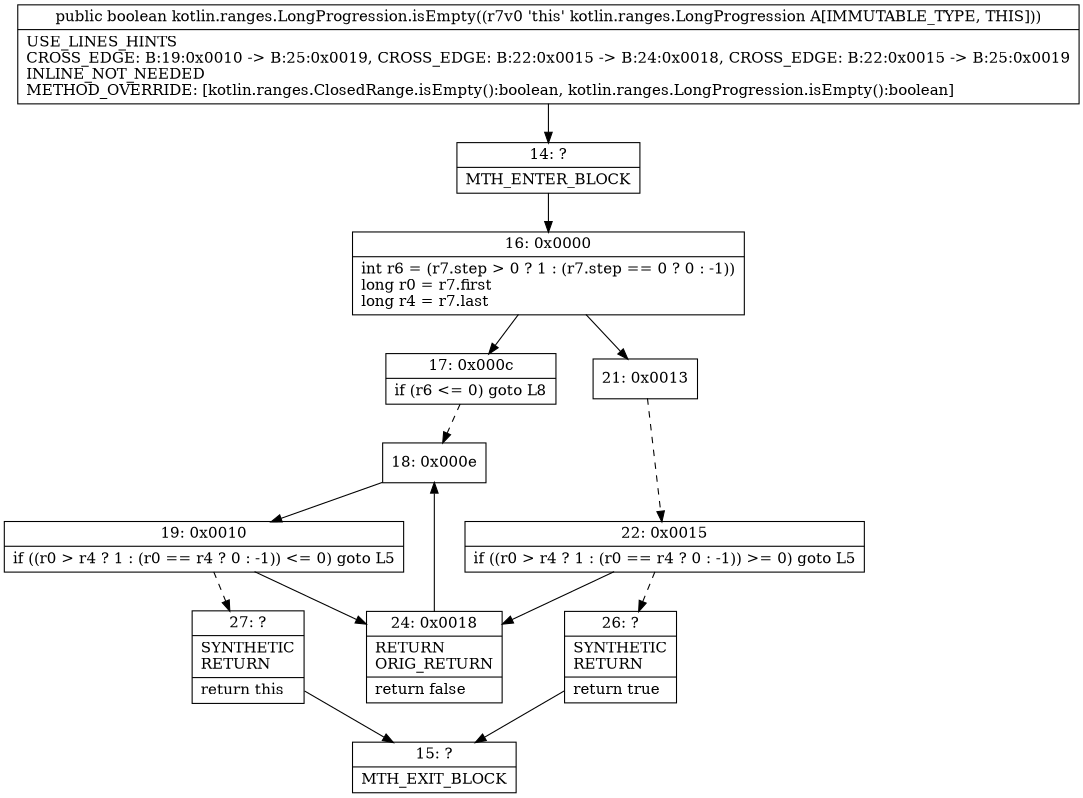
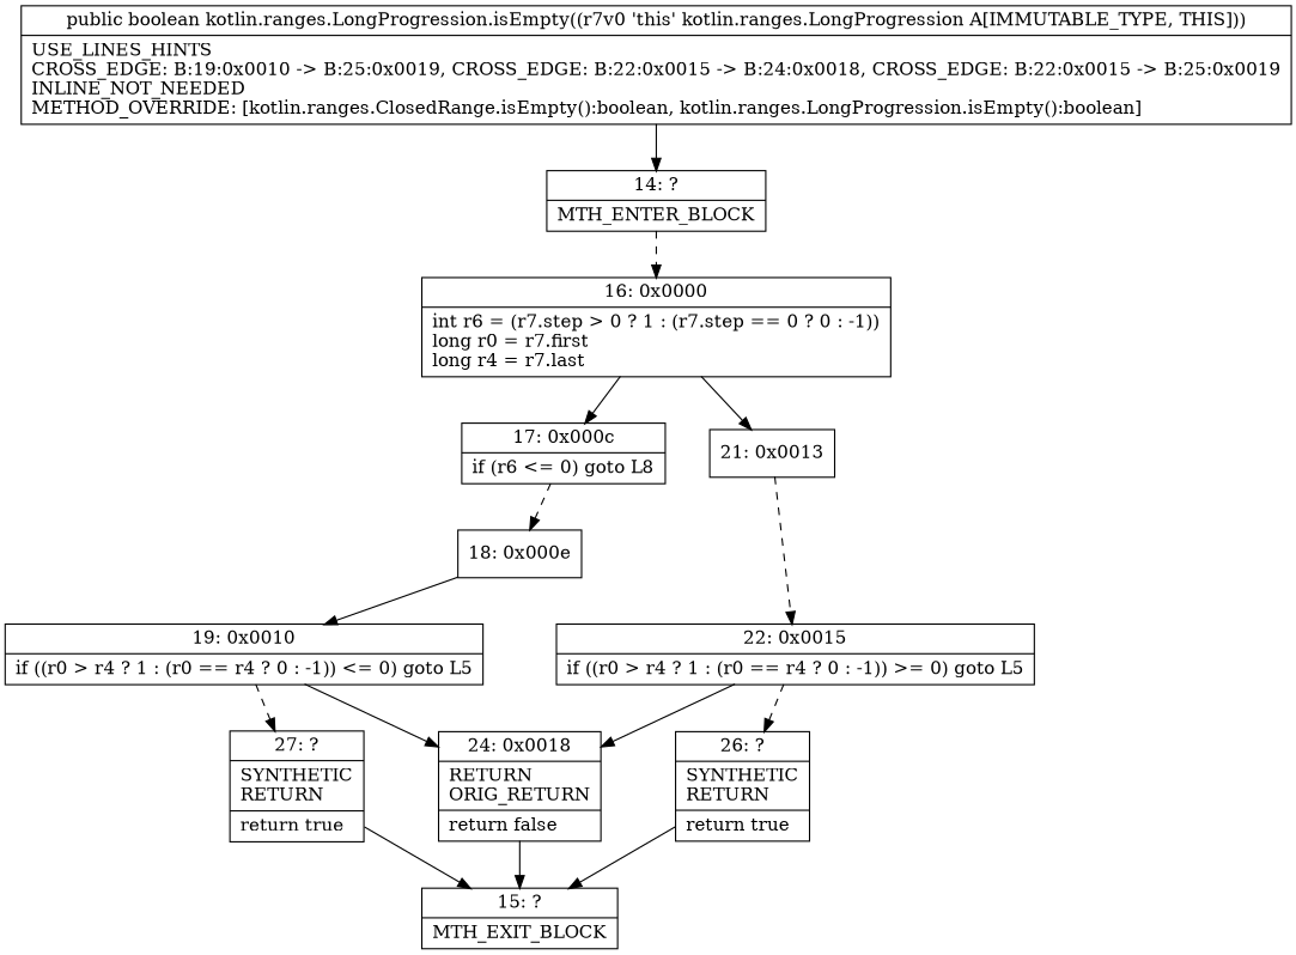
  digraph {
    node [shape=record]
    n1 [label="{14\:\ ?|MTH_ENTER_BLOCK\l}"]
    n2 [label="{16\:\ 0x0000|int r6 = (r7.step \> 0 ? 1 : (r7.step == 0 ? 0 : \-1))\llong r0 = r7.first\llong r4 = r7.last\l}"]
    n3 [label="{17\:\ 0x000c|if (r6 \<= 0) goto L8\l}"]
    n4 [label="{21\:\ 0x0013}"]
    n5 [label="{18\:\ 0x000e}"]
    n6 [label="{19\:\ 0x0010|if ((r0 \> r4 ? 1 : (r0 == r4 ? 0 : \-1)) \<= 0) goto L5\l}"]
    n7 [label="{22\:\ 0x0015|if ((r0 \> r4 ? 1 : (r0 == r4 ? 0 : \-1)) \>= 0) goto L5\l}"]
    n8 [label="{24\:\ 0x0018|RETURN\lORIG_RETURN\l|return false\l}"]
-   n9 [label="{27\:\ ?|SYNTHETIC\lRETURN\l|return this\l}"]
+   n9 [label="{27\:\ ?|SYNTHETIC\lRETURN\l|return true\l}"]
    n10 [label="{15\:\ ?|MTH_EXIT_BLOCK\l}"]
    n11 [label="{26\:\ ?|SYNTHETIC\lRETURN\l|return true\l}"]
    n12 [label="{public boolean kotlin.ranges.LongProgression.isEmpty((r7v0 'this' kotlin.ranges.LongProgression A[IMMUTABLE_TYPE, THIS]))  | USE_LINES_HINTS\lCROSS_EDGE: B:19:0x0010 \-\> B:25:0x0019, CROSS_EDGE: B:22:0x0015 \-\> B:24:0x0018, CROSS_EDGE: B:22:0x0015 \-\> B:25:0x0019\lINLINE_NOT_NEEDED\lMETHOD_OVERRIDE: [kotlin.ranges.ClosedRange.isEmpty():boolean, kotlin.ranges.LongProgression.isEmpty():boolean]\l}"]
-   n1 -> n2
+   n1 -> n2 [style=dashed]
    n2 -> n3
    n2 -> n4
    n3 -> n5 [style=dashed]
    n4 -> n7 [style=dashed]
    n5 -> n6
    n6 -> n8
    n6 -> n9 [style=dashed]
    n7 -> n8
    n7 -> n11 [style=dashed]
-   n8 -> n5
+   n8 -> n10
    n9 -> n10
    n11 -> n10
    n12 -> n1
  }
